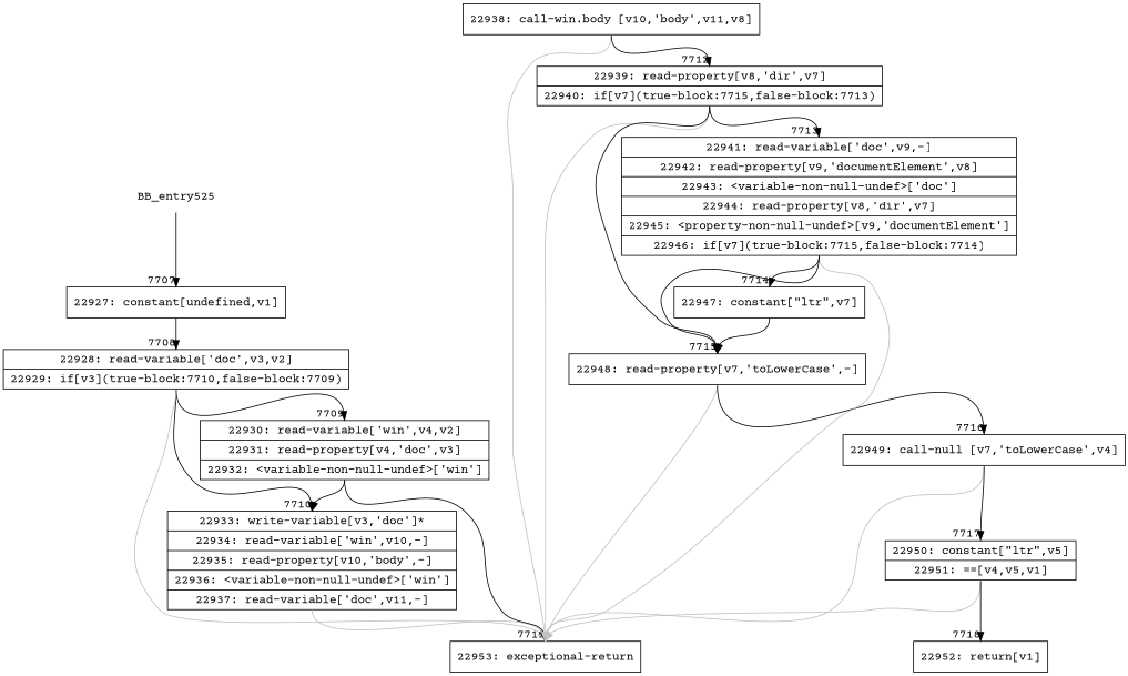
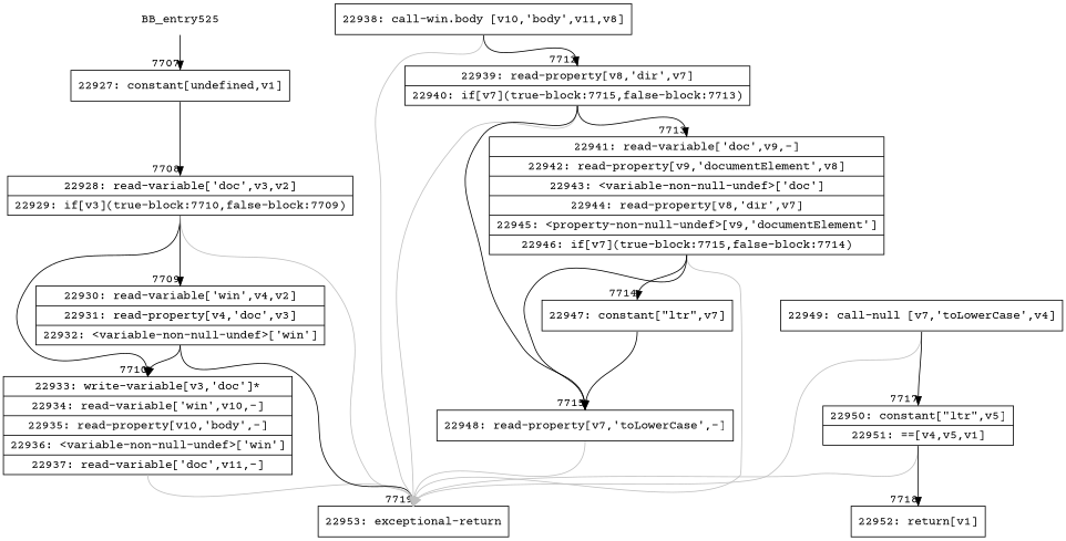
  digraph {
    fontname="Courier Prime"
    rankdir=TD
    node [fontname="Courier Prime" shape=record]
    edge [fontname="Courier Prime" headport=n tailport=s]
    BB_entry525 [shape=none]
    n2 [label="{22927: constant[undefined,v1]}"]
    n3 [label="{22928: read-variable['doc',v3,v2]|22929: if[v3](true-block:7710,false-block:7709)}"]
    n4 [label="{22933: write-variable[v3,'doc']*|22934: read-variable['win',v10,-]|22935: read-property[v10,'body',-]|22936: \<variable-non-null-undef\>['win']|22937: read-variable['doc',v11,-]}"]
    n5 [label="{22930: read-variable['win',v4,v2]|22931: read-property[v4,'doc',v3]|22932: \<variable-non-null-undef\>['win']}"]
    n6 [label="{22953: exceptional-return}"]
    n7 [label="{22938: call-win.body [v10,'body',v11,v8]}"]
    n8 [label="{22939: read-property[v8,'dir',v7]|22940: if[v7](true-block:7715,false-block:7713)}"]
    n9 [label="{22948: read-property[v7,'toLowerCase',-]}"]
    n10 [label="{22941: read-variable['doc',v9,-]|22942: read-property[v9,'documentElement',v8]|22943: \<variable-non-null-undef\>['doc']|22944: read-property[v8,'dir',v7]|22945: \<property-non-null-undef\>[v9,'documentElement']|22946: if[v7](true-block:7715,false-block:7714)}"]
    n11 [label="{22949: call-null [v7,'toLowerCase',v4]}"]
    n12 [label="{22947: constant[\"ltr\",v7]}"]
    n13 [label="{22950: constant[\"ltr\",v5]|22951: ==[v4,v5,v1]}"]
    n14 [label="{22952: return[v1]}"]
    BB_entry525 -> n2 [headlabel="    7707"]
    n2 -> n3 [headlabel="      7708"]
    n3 -> n4 [headlabel="      7710"]
    n3 -> n5 [headlabel="      7709"]
    n3 -> n6 [color=gray headlabel="      7719"]
    n4 -> n6 [color=gray]
    n5 -> n4
    n5 -> n6 [color=black]
    n7 -> n6 [color=gray]
    n7 -> n8 [headlabel="      7712"]
    n8 -> n6 [color=gray]
    n8 -> n9 [headlabel="      7715"]
    n8 -> n10 [headlabel="      7713"]
    n9 -> n6 [color=gray]
-   n9 -> n11 [headlabel="      7716"]
    n10 -> n6 [color=gray]
    n10 -> n9
    n10 -> n12 [headlabel="      7714"]
    n11 -> n6 [color=gray]
    n11 -> n13 [headlabel="      7717"]
    n12 -> n9
    n13 -> n6 [color=gray]
    n13 -> n14 [headlabel="      7718"]
  }
